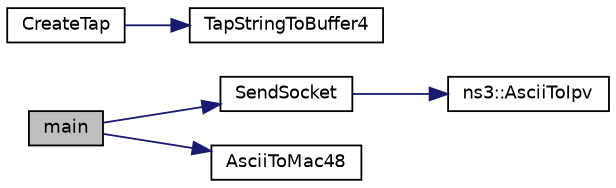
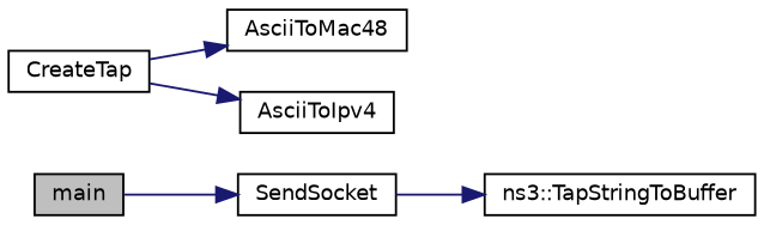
  digraph {
    rankdir=LR
    node [color=black fillcolor=white fontname=Helvetica fontsize=10 shape=record style=filled]
    edge [color=midnightblue fontname=Helvetica fontsize=10 labelfontname=Helvetica labelfontsize=10 style=solid]
    n1 [fillcolor=grey75 fontcolor=black height=0.2 label=main width=0.4]
    n2 [height=0.2 label=SendSocket width=0.4]
    n3 [height=0.2 label=CreateTap width=0.4]
    n4 [height=0.2 label=AsciiToMac48 width=0.4]
-   n5 [height=0.2 label=TapStringToBuffer4 width=0.4]
-   n6 [height=0.2 label="ns3::AsciiToIpv" width=0.4]
+   n5 [height=0.2 label=AsciiToIpv4 width=0.4]
+   n6 [height=0.2 label="ns3::TapStringToBuffer" width=0.4]
    n1 -> n2
    n2 -> n6
-   n1 -> n4
+   n3 -> n4
    n3 -> n5
  }
